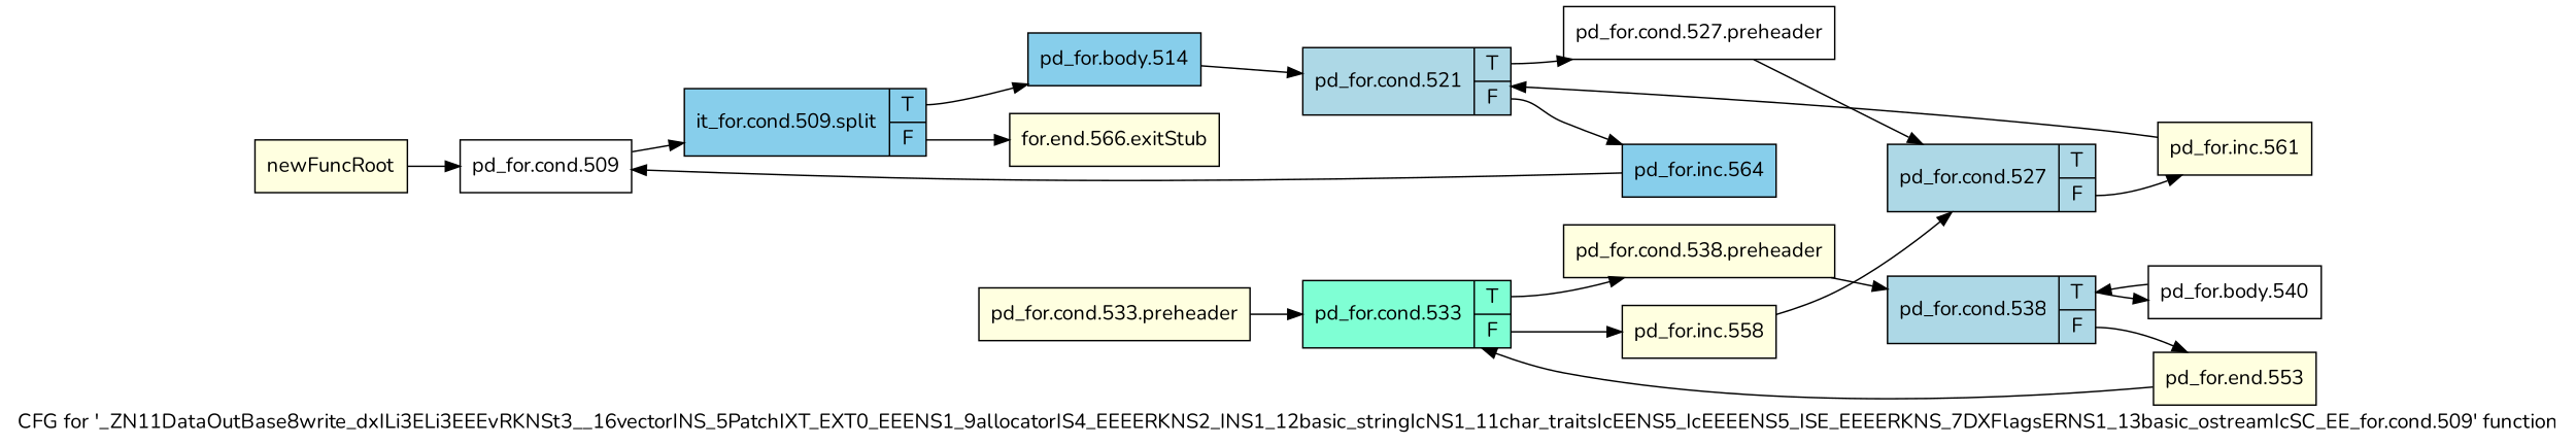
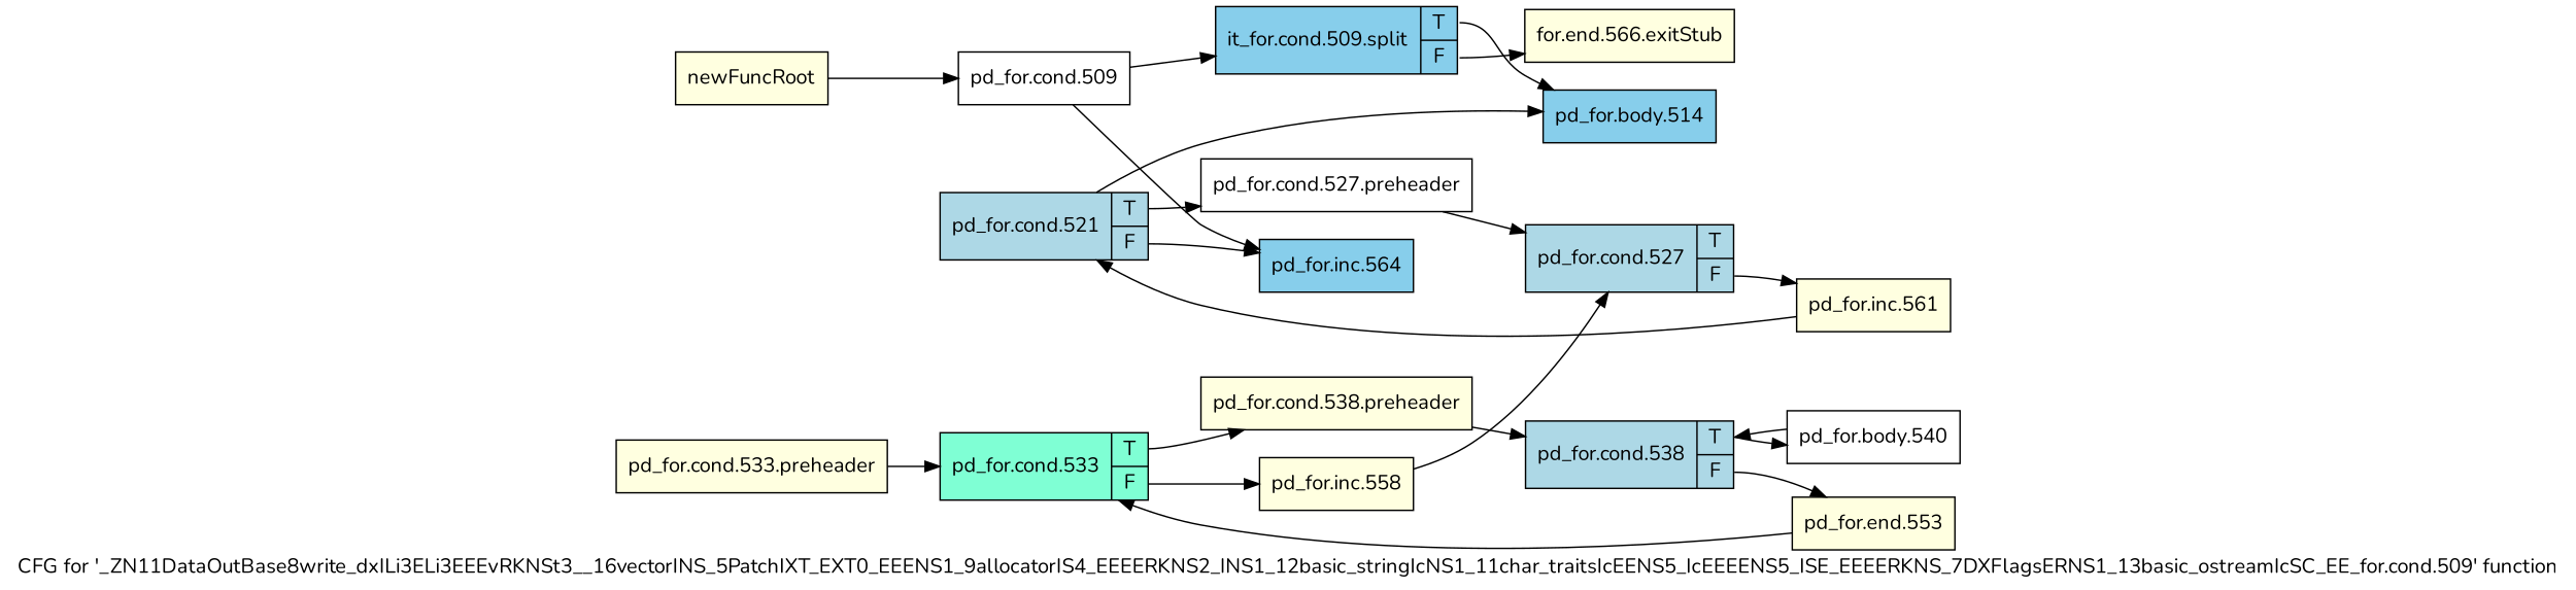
  digraph {
    fontname=Nunito
    label="CFG for '_ZN11DataOutBase8write_dxILi3ELi3EEEvRKNSt3__16vectorINS_5PatchIXT_EXT0_EEENS1_9allocatorIS4_EEEERKNS2_INS1_12basic_stringIcNS1_11char_traitsIcEENS5_IcEEEENS5_ISE_EEEERKNS_7DXFlagsERNS1_13basic_ostreamIcSC_EE_for.cond.509' function"
    rankdir=LR
    node [fillcolor=lightyellow fontname=Nunito shape=record style=filled]
    edge [fontname=Nunito]
    n1 [label="{newFuncRoot}"]
    n2 [fillcolor=white label="{pd_for.cond.509}"]
    n3 [fillcolor=skyblue label="{it_for.cond.509.split|{<s0>T|<s1>F}}"]
    n4 [label="{for.end.566.exitStub}"]
    n5 [fillcolor=skyblue label="{pd_for.body.514}"]
    n6 [fillcolor=lightblue label="{pd_for.cond.521|{<s0>T|<s1>F}}"]
    n7 [fillcolor=white label="{pd_for.cond.527.preheader}"]
    n8 [fillcolor=skyblue label="{pd_for.inc.564}"]
    n9 [fillcolor=lightblue label="{pd_for.cond.527|{<s0>T|<s1>F}}"]
    n10 [label="{pd_for.inc.561}"]
    n11 [label="{pd_for.cond.533.preheader}"]
    n12 [fillcolor=aquamarine label="{pd_for.cond.533|{<s0>T|<s1>F}}"]
    n13 [label="{pd_for.cond.538.preheader}"]
    n14 [label="{pd_for.inc.558}"]
    n15 [fillcolor=lightblue label="{pd_for.cond.538|{<s0>T|<s1>F}}"]
    n16 [fillcolor=white label="{pd_for.body.540}"]
    n17 [label="{pd_for.end.553}"]
    n1 -> n2
    n2 -> n3
    n3 -> n4 [tailport=s1]
    n3 -> n5 [tailport=s0]
-   n5 -> n6
+   n6 -> n5
    n6 -> n7 [tailport=s0]
    n6 -> n8 [tailport=s1]
    n7 -> n9
-   n8 -> n2
+   n2 -> n8
    n9 -> n10 [tailport=s1]
    n10 -> n6
    n11 -> n12
    n12 -> n13 [tailport=s0]
    n12 -> n14 [tailport=s1]
    n13 -> n15
    n14 -> n9
    n15 -> n16 [tailport=s0]
    n15 -> n17 [tailport=s1]
    n16 -> n15
    n17 -> n12
  }
